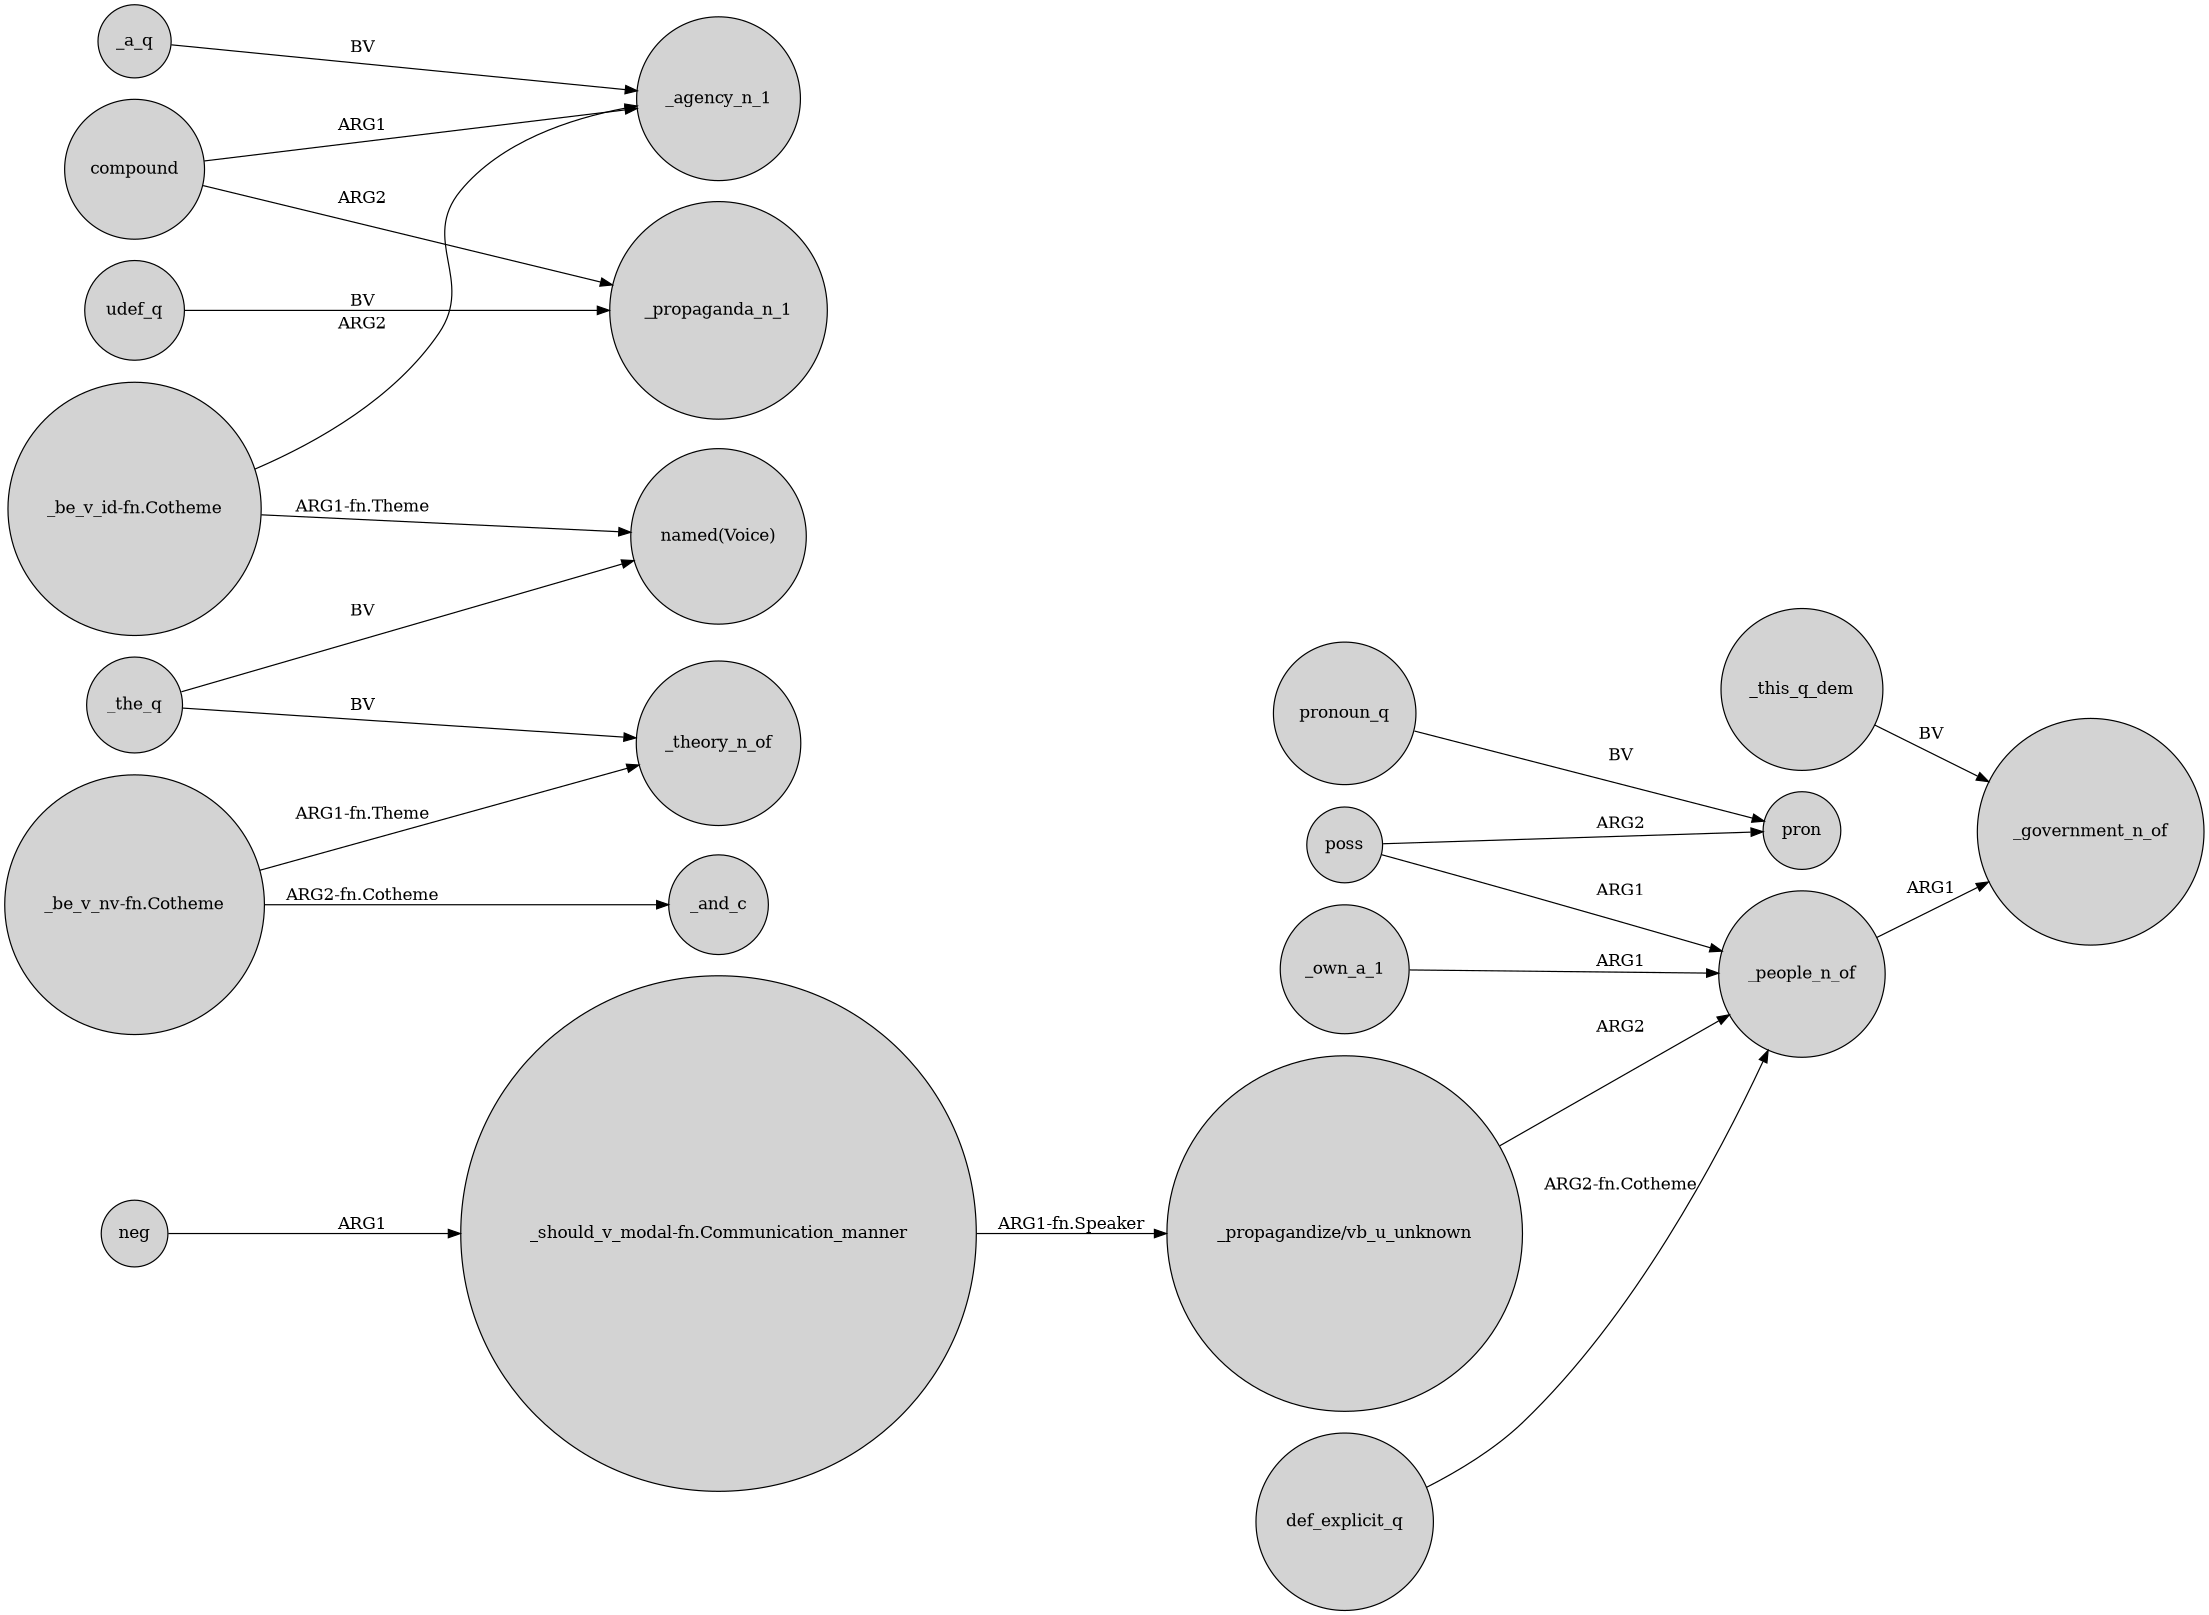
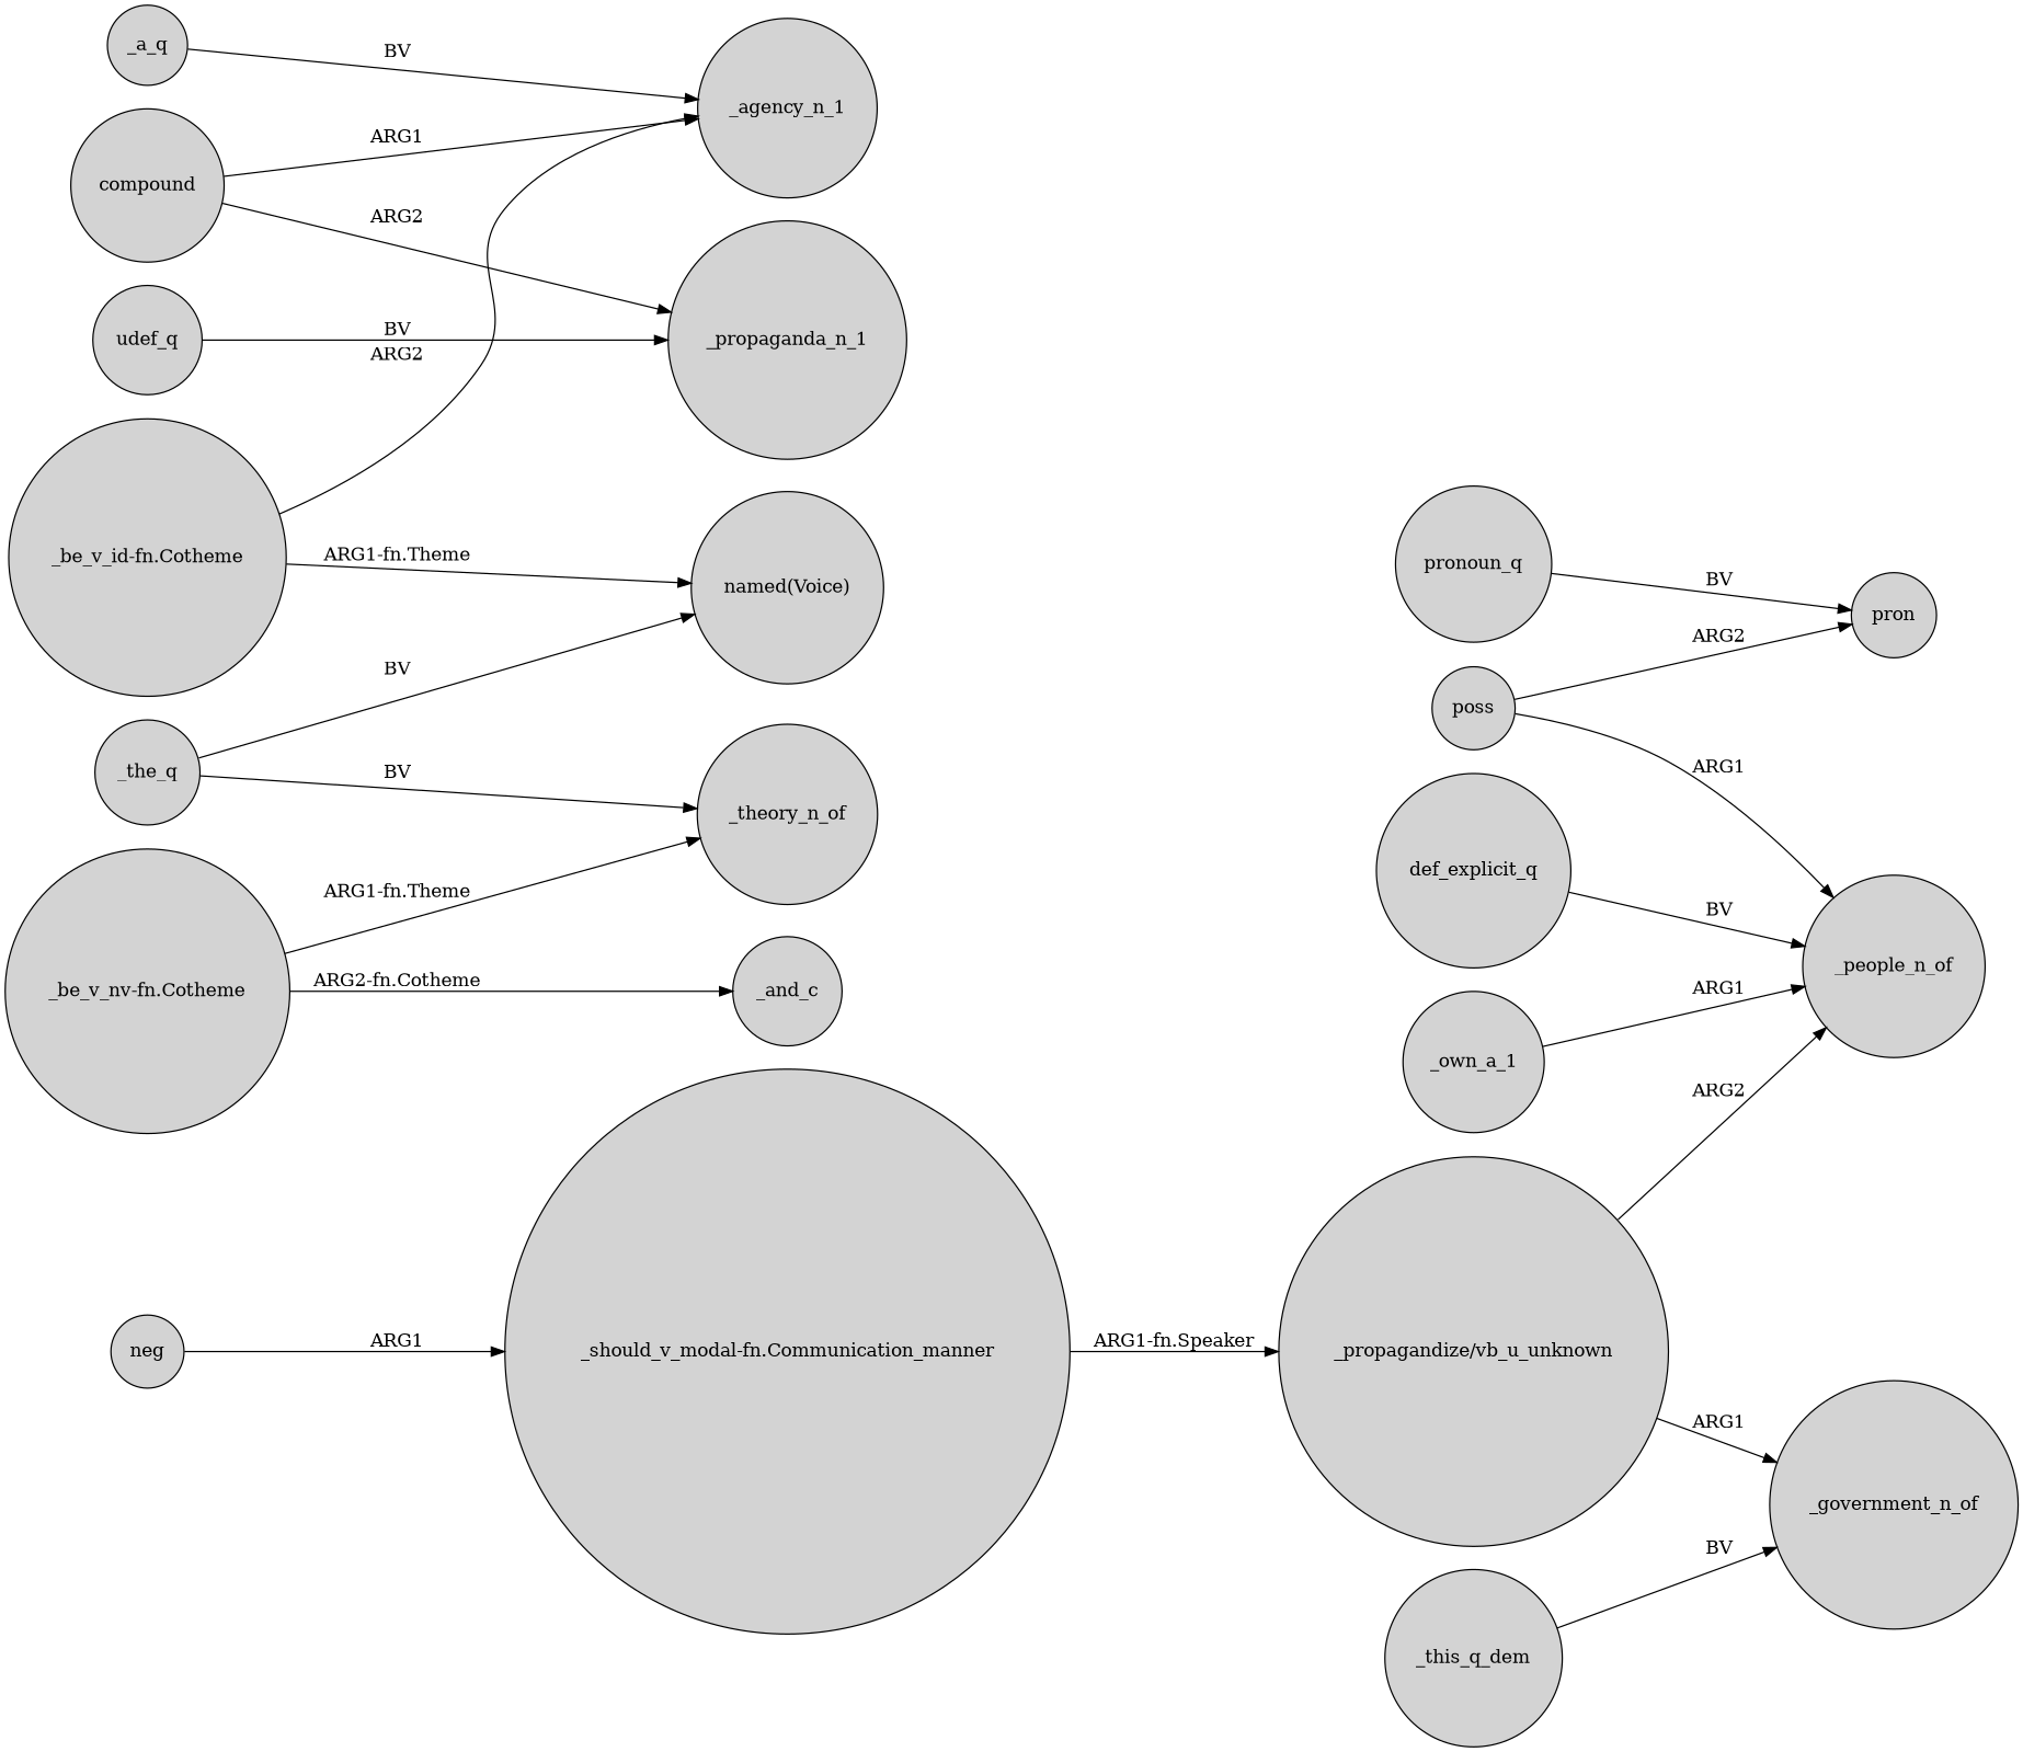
  digraph {
    rankdir=LR
    node [shape=circle style=filled]
    "_propagandize/vb_u_unknown"
    _people_n_of
    _government_n_of
    compound
    _agency_n_1
    _propaganda_n_1
    "_be_v_nv-fn.Cotheme"
    _and_c
    _theory_n_of
    _the_q
    "named(Voice)"
    poss
    pron
    def_explicit_q
    "_be_v_id-fn.Cotheme"
    pronoun_q
    _a_q
    udef_q
    _this_q_dem
    "_should_v_modal-fn.Communication_manner"
    neg
    _own_a_1
    "_propagandize/vb_u_unknown" -> _people_n_of [label=ARG2]
-   _people_n_of -> _government_n_of [label=ARG1]
+   "_propagandize/vb_u_unknown" -> _government_n_of [label=ARG1]
    compound -> _agency_n_1 [label=ARG1]
    compound -> _propaganda_n_1 [label=ARG2]
    "_be_v_nv-fn.Cotheme" -> _and_c [label="ARG2-fn.Cotheme"]
    "_be_v_nv-fn.Cotheme" -> _theory_n_of [label="ARG1-fn.Theme"]
    _the_q -> _theory_n_of [label=BV]
    _the_q -> "named(Voice)" [label=BV]
    poss -> _people_n_of [label=ARG1]
    poss -> pron [label=ARG2]
-   def_explicit_q -> _people_n_of [label="ARG2-fn.Cotheme"]
+   def_explicit_q -> _people_n_of [label=BV]
    "_be_v_id-fn.Cotheme" -> _agency_n_1 [label=ARG2]
    "_be_v_id-fn.Cotheme" -> "named(Voice)" [label="ARG1-fn.Theme"]
    pronoun_q -> pron [label=BV]
    _a_q -> _agency_n_1 [label=BV]
    udef_q -> _propaganda_n_1 [label=BV]
    _this_q_dem -> _government_n_of [label=BV]
    "_should_v_modal-fn.Communication_manner" -> "_propagandize/vb_u_unknown" [label="ARG1-fn.Speaker"]
    neg -> "_should_v_modal-fn.Communication_manner" [label=ARG1]
    _own_a_1 -> _people_n_of [label=ARG1]
  }
